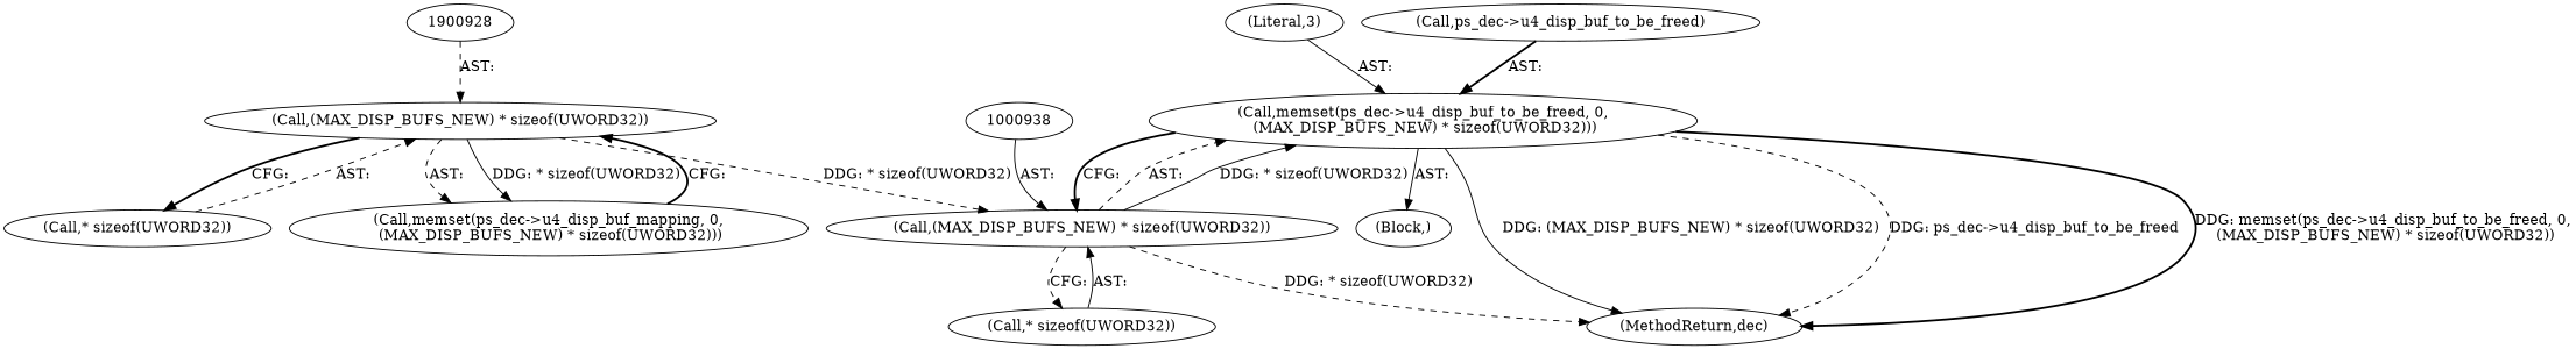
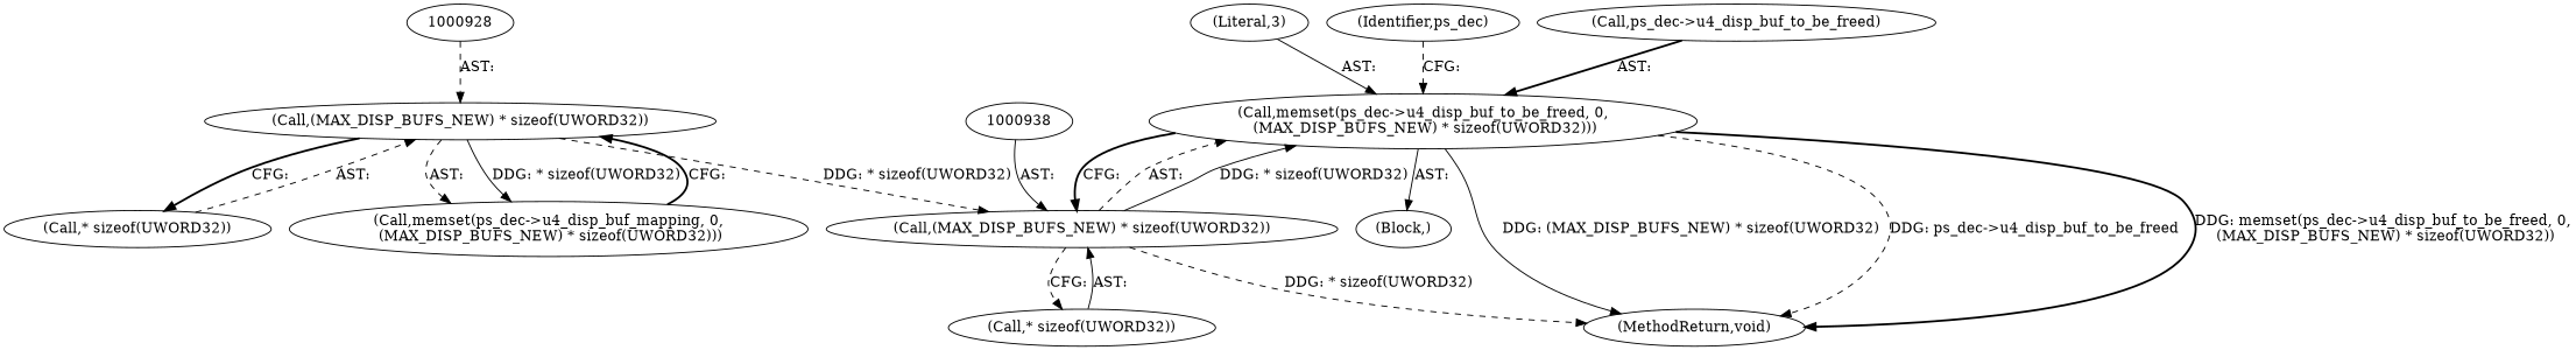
  digraph {
    edge [style=dashed]
    n1 [label="(Call,memset(ps_dec->u4_disp_buf_to_be_freed, 0,\n (MAX_DISP_BUFS_NEW) * sizeof(UWORD32)))"]
    n2 [label="(Call,(MAX_DISP_BUFS_NEW) * sizeof(UWORD32))"]
    n3 [label="(Block,)"]
-   n4 [label="(MethodReturn,dec)"]
+   n4 [label="(MethodReturn,void)"]
    n5 [label="(Call,* sizeof(UWORD32))"]
    n6 [label="(Call,(MAX_DISP_BUFS_NEW) * sizeof(UWORD32))"]
    n7 [label="(Call,* sizeof(UWORD32))"]
    n8 [label="(Call,memset(ps_dec->u4_disp_buf_mapping, 0,\n (MAX_DISP_BUFS_NEW) * sizeof(UWORD32)))"]
    n9 [label="(Literal,3)"]
+   n10 [label="(Identifier,ps_dec)"]
    n11 [label="(Call,ps_dec->u4_disp_buf_to_be_freed)"]
    1000938
-   1000928 [label=1900928]
+   1000928
    n1 -> n2 [label="CFG: " style=bold]
    n1 -> n3 [label="AST: " style=solid]
    n1 -> n4 [label="DDG: (MAX_DISP_BUFS_NEW) * sizeof(UWORD32)" style=solid]
    n1 -> n4 [label="DDG: ps_dec->u4_disp_buf_to_be_freed"]
    n1 -> n4 [label="DDG: memset(ps_dec->u4_disp_buf_to_be_freed, 0,\n (MAX_DISP_BUFS_NEW) * sizeof(UWORD32))" style=bold]
    n2 -> n1 [label="AST: "]
    n2 -> n1 [label="DDG: * sizeof(UWORD32)" style=solid]
    n2 -> n4 [label="DDG: * sizeof(UWORD32)"]
    n2 -> n5 [label="CFG: "]
    n5 -> n2 [label="AST: " style=solid]
    n6 -> n2 [label="DDG: * sizeof(UWORD32)"]
    n6 -> n7 [label="CFG: " style=bold]
    n6 -> n8 [label="AST: "]
    n6 -> n8 [label="DDG: * sizeof(UWORD32)" style=solid]
    n7 -> n6 [label="AST: "]
    n8 -> n6 [label="CFG: " style=bold]
    n9 -> n1 [label="AST: " style=solid]
+   n10 -> n1 [label="CFG: "]
    n11 -> n1 [label="AST: " style=bold]
    1000938 -> n2 [label="AST: " style=solid]
    1000928 -> n6 [label="AST: "]
  }
